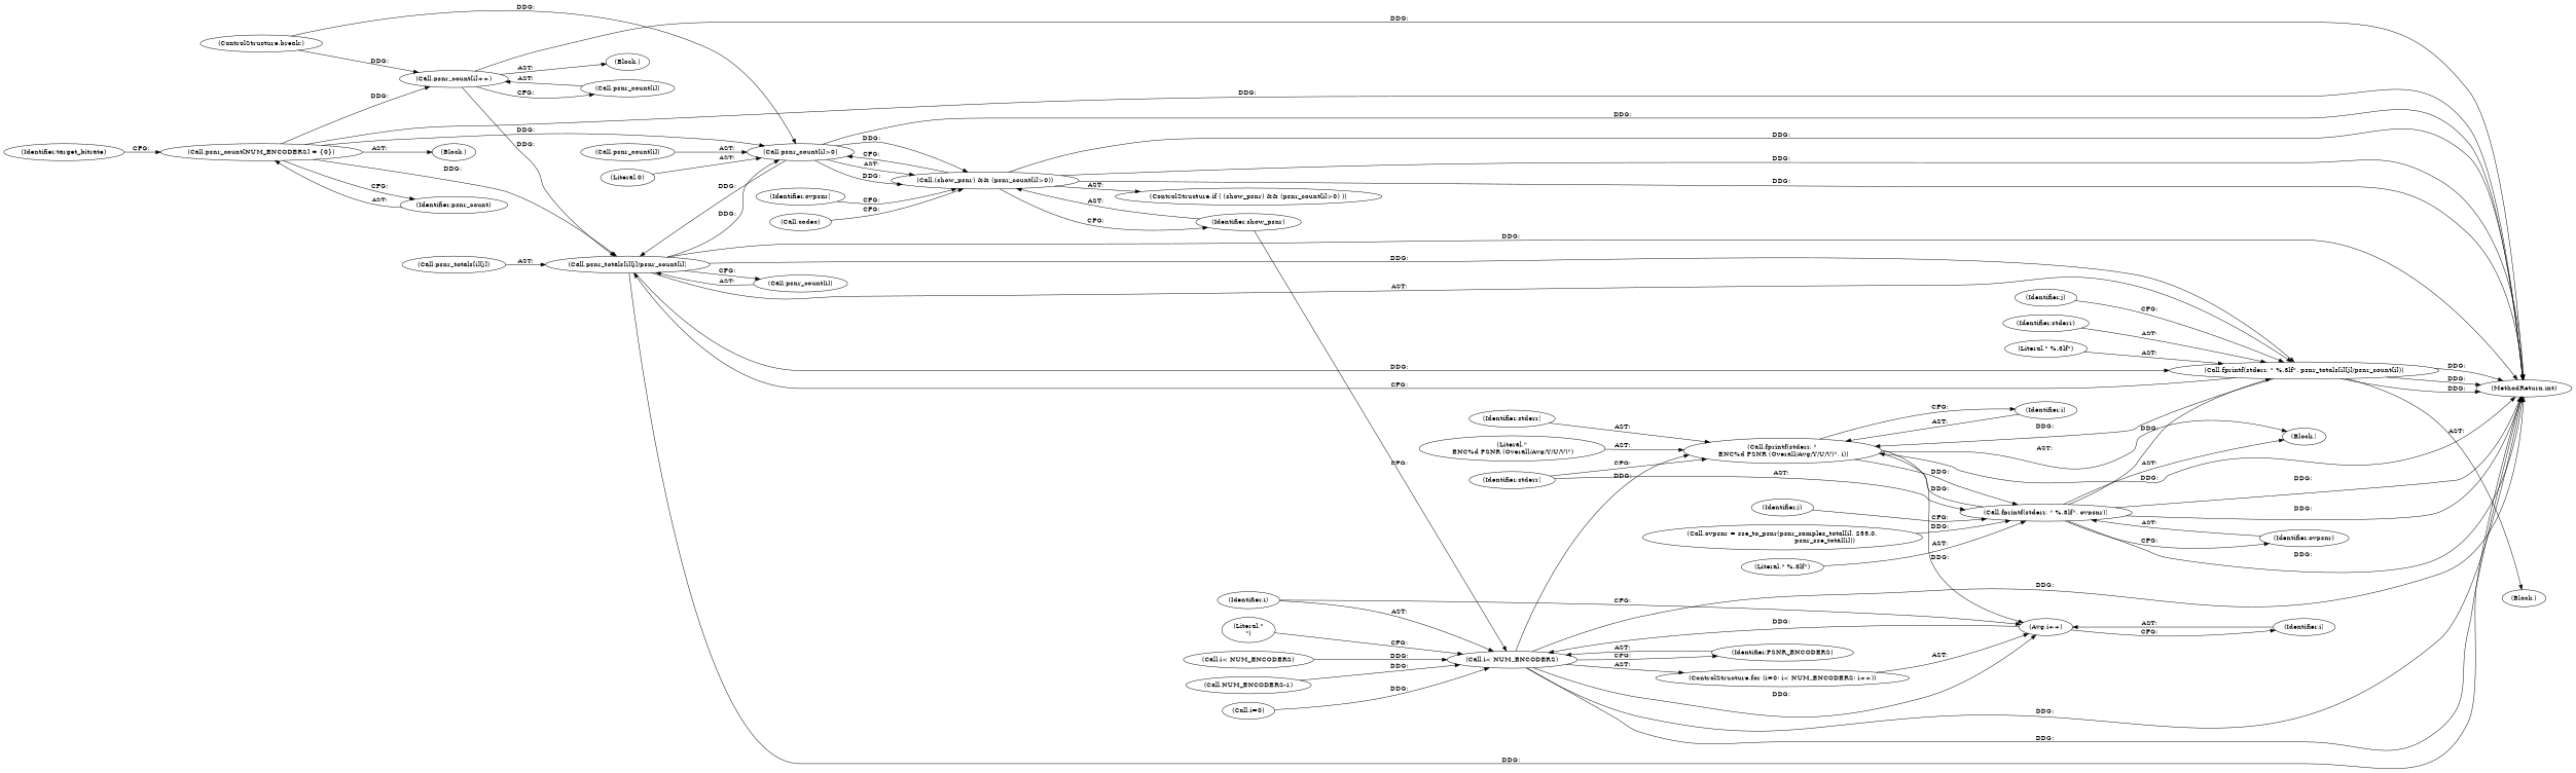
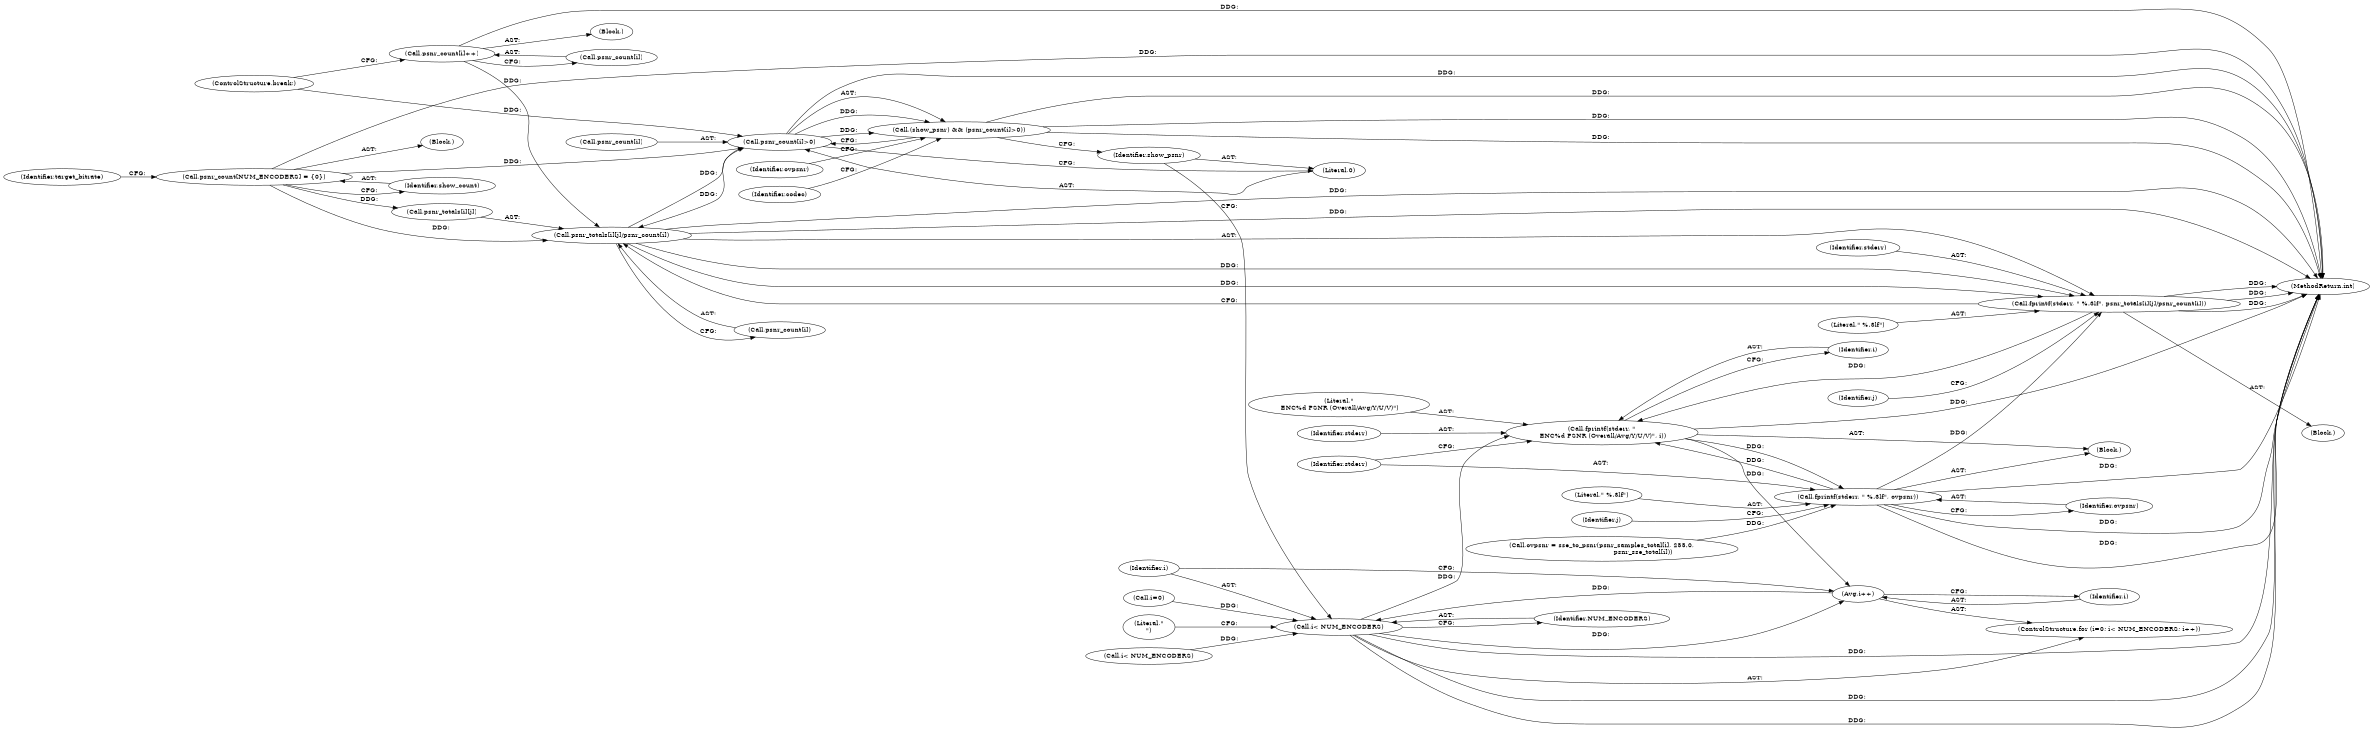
  digraph {
    rankdir=LR
    n1 [label="(Call,psnr_count[i]++)"]
    n2 [label="(Call,psnr_totals[i][j]/psnr_count[i])"]
    n3 [label="(Call,psnr_count[i])"]
    n4 [label="(Block,)"]
    n5 [label="(MethodReturn,int)"]
    n6 [label="(Call,psnr_count[i]>0)"]
    n7 [label="(Call,(show_psnr) && (psnr_count[i]>0))"]
    n8 [label="(Literal,0)"]
    n9 [label="(Call,fprintf(stderr, \" %.3lf\", psnr_totals[i][j]/psnr_count[i]))"]
    n10 [label="(Call,psnr_count[i])"]
    n11 [label="(Call,psnr_count[NUM_ENCODERS] = {0})"]
    n12 [label="(Block,)"]
-   n13 [label="(Identifier,psnr_count)"]
-   n14 [label="(ControlStructure,if ( (show_psnr) && (psnr_count[i]>0) ))"]
+   n13 [label="(Identifier,show_count)"]
    n15 [label="(Identifier,show_psnr)"]
    n16 [label="(Call,i< NUM_ENCODERS)"]
    n17 [label="(Call,fprintf(stderr, \"\n ENC%d PSNR (Overall/Avg/Y/U/V)\", i))"]
    n18 [label="(Block,)"]
    n19 [label="(Avg,i++)"]
    n20 [label="(Call,fprintf(stderr, \" %.3lf\", ovpsnr))"]
    n21 [label="(Block,)"]
    n22 [label="(Identifier,i)"]
    n23 [label="(ControlStructure,for (i=0; i< NUM_ENCODERS; i++))"]
    n24 [label="(Identifier,i)"]
    n25 [label="(Identifier,ovpsnr)"]
-   n26 [label="(Identifier,PSNR_ENCODERS)"]
+   n26 [label="(Identifier,NUM_ENCODERS)"]
    n27 [label="(ControlStructure,break;)"]
    n28 [label="(Identifier,stderr)"]
    n29 [label="(Literal,\" %.3lf\")"]
    n30 [label="(Call,psnr_totals[i][j])"]
    n31 [label="(Identifier,stderr)"]
    n32 [label="(Identifier,j)"]
    n33 [label="(Call,ovpsnr = sse_to_psnr(psnr_samples_total[i], 255.0,\n                                        psnr_sse_total[i]))"]
    n34 [label="(Call,psnr_count[i])"]
    n35 [label="(Identifier,ovpsnr)"]
    n36 [label="(Identifier,stderr)"]
    n37 [label="(Identifier,i)"]
    n38 [label="(Literal,\" %.3lf\")"]
    n39 [label="(Call,i=0)"]
    n40 [label="(Identifier,target_bitrate)"]
    n41 [label="(Identifier,j)"]
    n42 [label="(Literal,\"\n\")"]
    n43 [label="(Literal,\"\n ENC%d PSNR (Overall/Avg/Y/U/V)\")"]
-   n44 [label="(Call,codec)"]
+   n44 [label="(Identifier,codec)"]
    n45 [label="(Call,i< NUM_ENCODERS)"]
-   n46 [label="(Call,NUM_ENCODERS-1)"]
    n1 -> n2 [label="DDG: "]
    n1 -> n3 [label="CFG: "]
    n1 -> n4 [label="AST: "]
    n1 -> n5 [label="DDG: "]
    n2 -> n5 [label="DDG: "]
    n2 -> n5 [label="DDG: "]
    n2 -> n6 [label="DDG: "]
    n2 -> n9 [label="AST: "]
    n2 -> n9 [label="DDG: "]
    n2 -> n9 [label="DDG: "]
    n2 -> n10 [label="CFG: "]
    n3 -> n1 [label="AST: "]
    n6 -> n2 [label="DDG: "]
    n6 -> n5 [label="DDG: "]
    n6 -> n7 [label="AST: "]
    n6 -> n7 [label="DDG: "]
    n6 -> n7 [label="DDG: "]
+   n6 -> n8 [label="CFG: "]
    n7 -> n5 [label="DDG: "]
    n7 -> n5 [label="DDG: "]
    n7 -> n5 [label="DDG: "]
    n7 -> n6 [label="CFG: "]
-   n7 -> n14 [label="AST: "]
    n7 -> n15 [label="CFG: "]
    n8 -> n6 [label="AST: "]
    n9 -> n2 [label="CFG: "]
    n9 -> n5 [label="DDG: "]
    n9 -> n5 [label="DDG: "]
    n9 -> n5 [label="DDG: "]
    n9 -> n17 [label="DDG: "]
    n9 -> n18 [label="AST: "]
    n10 -> n2 [label="AST: "]
-   n11 -> n1 [label="DDG: "]
+   n11 -> n30 [label="DDG: "]
    n11 -> n2 [label="DDG: "]
    n11 -> n5 [label="DDG: "]
    n11 -> n6 [label="DDG: "]
    n11 -> n12 [label="AST: "]
    n11 -> n13 [label="CFG: "]
    n13 -> n11 [label="AST: "]
-   n15 -> n7 [label="AST: "]
+   n15 -> n8 [label="AST: "]
    n15 -> n16 [label="CFG: "]
    n16 -> n5 [label="DDG: "]
    n16 -> n5 [label="DDG: "]
    n16 -> n5 [label="DDG: "]
    n16 -> n17 [label="DDG: "]
    n16 -> n19 [label="DDG: "]
    n16 -> n23 [label="AST: "]
    n16 -> n26 [label="CFG: "]
    n17 -> n5 [label="DDG: "]
    n17 -> n19 [label="DDG: "]
    n17 -> n20 [label="DDG: "]
    n17 -> n21 [label="AST: "]
    n17 -> n22 [label="CFG: "]
    n19 -> n16 [label="DDG: "]
-   n23 -> n19 [label="AST: "]
+   n19 -> n23 [label="AST: "]
    n19 -> n24 [label="CFG: "]
    n20 -> n5 [label="DDG: "]
    n20 -> n5 [label="DDG: "]
    n20 -> n5 [label="DDG: "]
    n20 -> n9 [label="DDG: "]
    n20 -> n17 [label="DDG: "]
    n20 -> n21 [label="AST: "]
    n20 -> n25 [label="CFG: "]
    n22 -> n17 [label="AST: "]
    n24 -> n19 [label="AST: "]
    n25 -> n20 [label="AST: "]
    n26 -> n16 [label="AST: "]
-   n27 -> n1 [label="DDG: "]
+   n27 -> n1 [label="CFG: "]
    n27 -> n6 [label="DDG: "]
    n28 -> n9 [label="AST: "]
    n29 -> n9 [label="AST: "]
    n30 -> n2 [label="AST: "]
    n31 -> n17 [label="CFG: "]
    n31 -> n20 [label="AST: "]
    n32 -> n20 [label="CFG: "]
    n33 -> n20 [label="DDG: "]
    n34 -> n6 [label="AST: "]
    n35 -> n7 [label="CFG: "]
    n36 -> n17 [label="AST: "]
    n37 -> n16 [label="AST: "]
    n37 -> n19 [label="CFG: "]
    n38 -> n20 [label="AST: "]
    n39 -> n16 [label="DDG: "]
    n40 -> n11 [label="CFG: "]
    n41 -> n9 [label="CFG: "]
    n42 -> n16 [label="CFG: "]
    n43 -> n17 [label="AST: "]
    n44 -> n7 [label="CFG: "]
    n45 -> n16 [label="DDG: "]
-   n46 -> n16 [label="DDG: "]
  }
